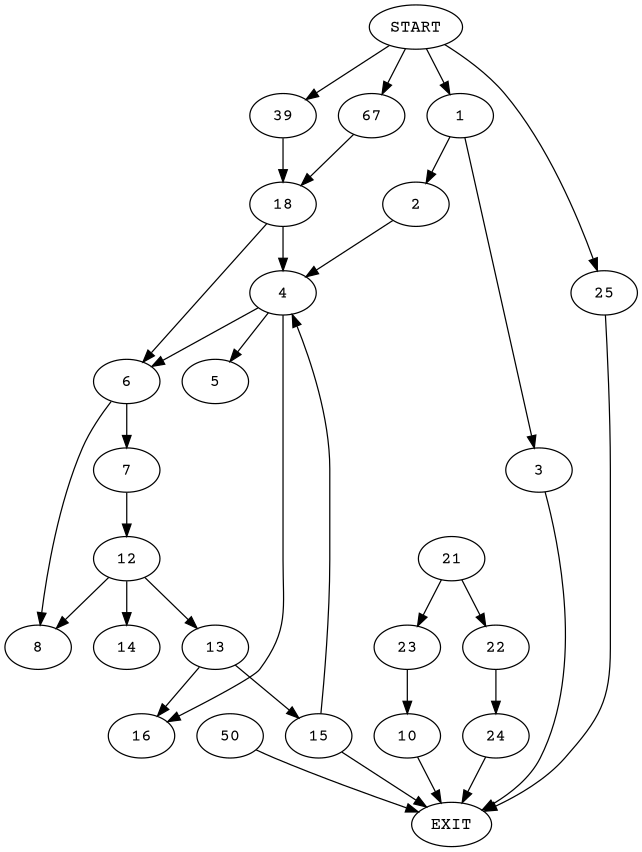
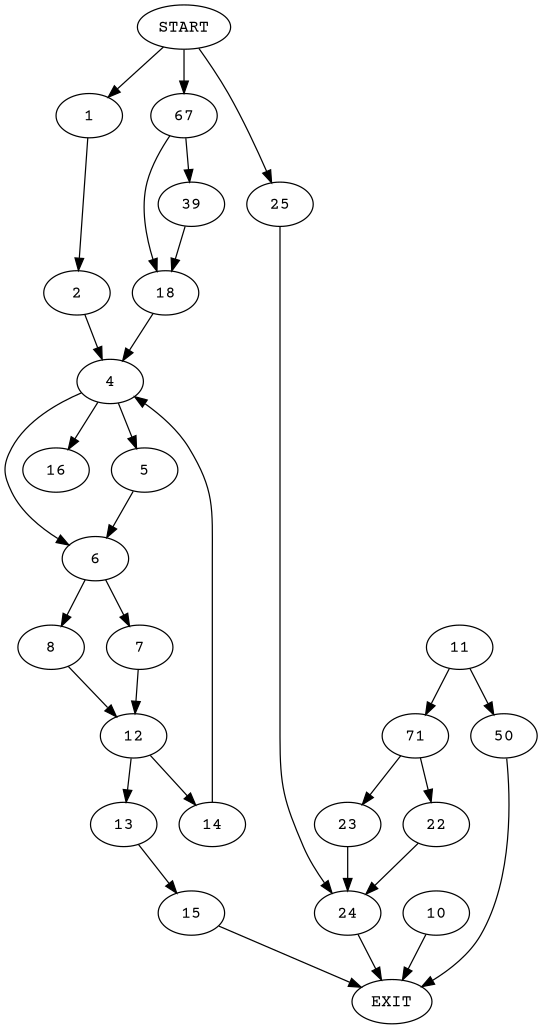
  digraph {
    fontname="Courier Prime"
    node [fontname="Courier Prime"]
    edge [fontname="Courier Prime"]
    n1 [label=START]
    1
    n3 [label=67]
    25
    2
-   3
    18
    n8 [label=39]
    n9 [label=EXIT]
    4
    5
    6
    16
    7
    8
    12
    13
    14
    10
    n20 [label=50]
-   21
+   11
+   21 [label=71]
    22
    23
    15
    24
    n1 -> 1
    n1 -> n3
    n1 -> 25
    1 -> 2
-   1 -> 3
    n3 -> 18
-   n1 -> n8
-   25 -> n9
+   n3 -> n8
+   25 -> 24
    2 -> 4
-   3 -> n9
    18 -> 4
    n8 -> 18
    4 -> 5
    4 -> 6
    4 -> 16
-   18 -> 6
+   5 -> 6
    6 -> 7
    6 -> 8
    7 -> 12
-   12 -> 8
+   8 -> 12
    12 -> 13
    12 -> 14
-   13 -> 16
    13 -> 15
-   15 -> 4
+   14 -> 4
    10 -> n9
    n20 -> n9
+   11 -> n20
+   11 -> 21
    21 -> 22
    21 -> 23
    22 -> 24
-   23 -> 10
+   23 -> 24
    15 -> n9
    24 -> n9
  }
